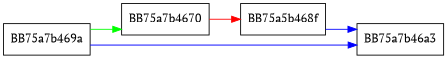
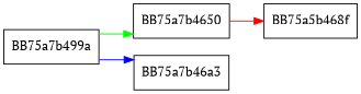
  digraph {
    fontname="PT Serif"
    rankdir=LR
    splines=ortho
    node [fontname="PT Serif" shape=box]
    edge [color=blue fontname="PT Serif"]
    n1 [label=BB75a5b468f]
-   BB75a7b4670
-   BB75a7b469a
+   BB75a7b4670 [label=BB75a7b4650]
+   BB75a7b469a [label=BB75a7b499a]
    BB75a7b46a3
-   n1 -> BB75a7b46a3
    BB75a7b4670 -> n1 [color=red]
    BB75a7b469a -> BB75a7b4670 [color=green]
    BB75a7b469a -> BB75a7b46a3
  }
